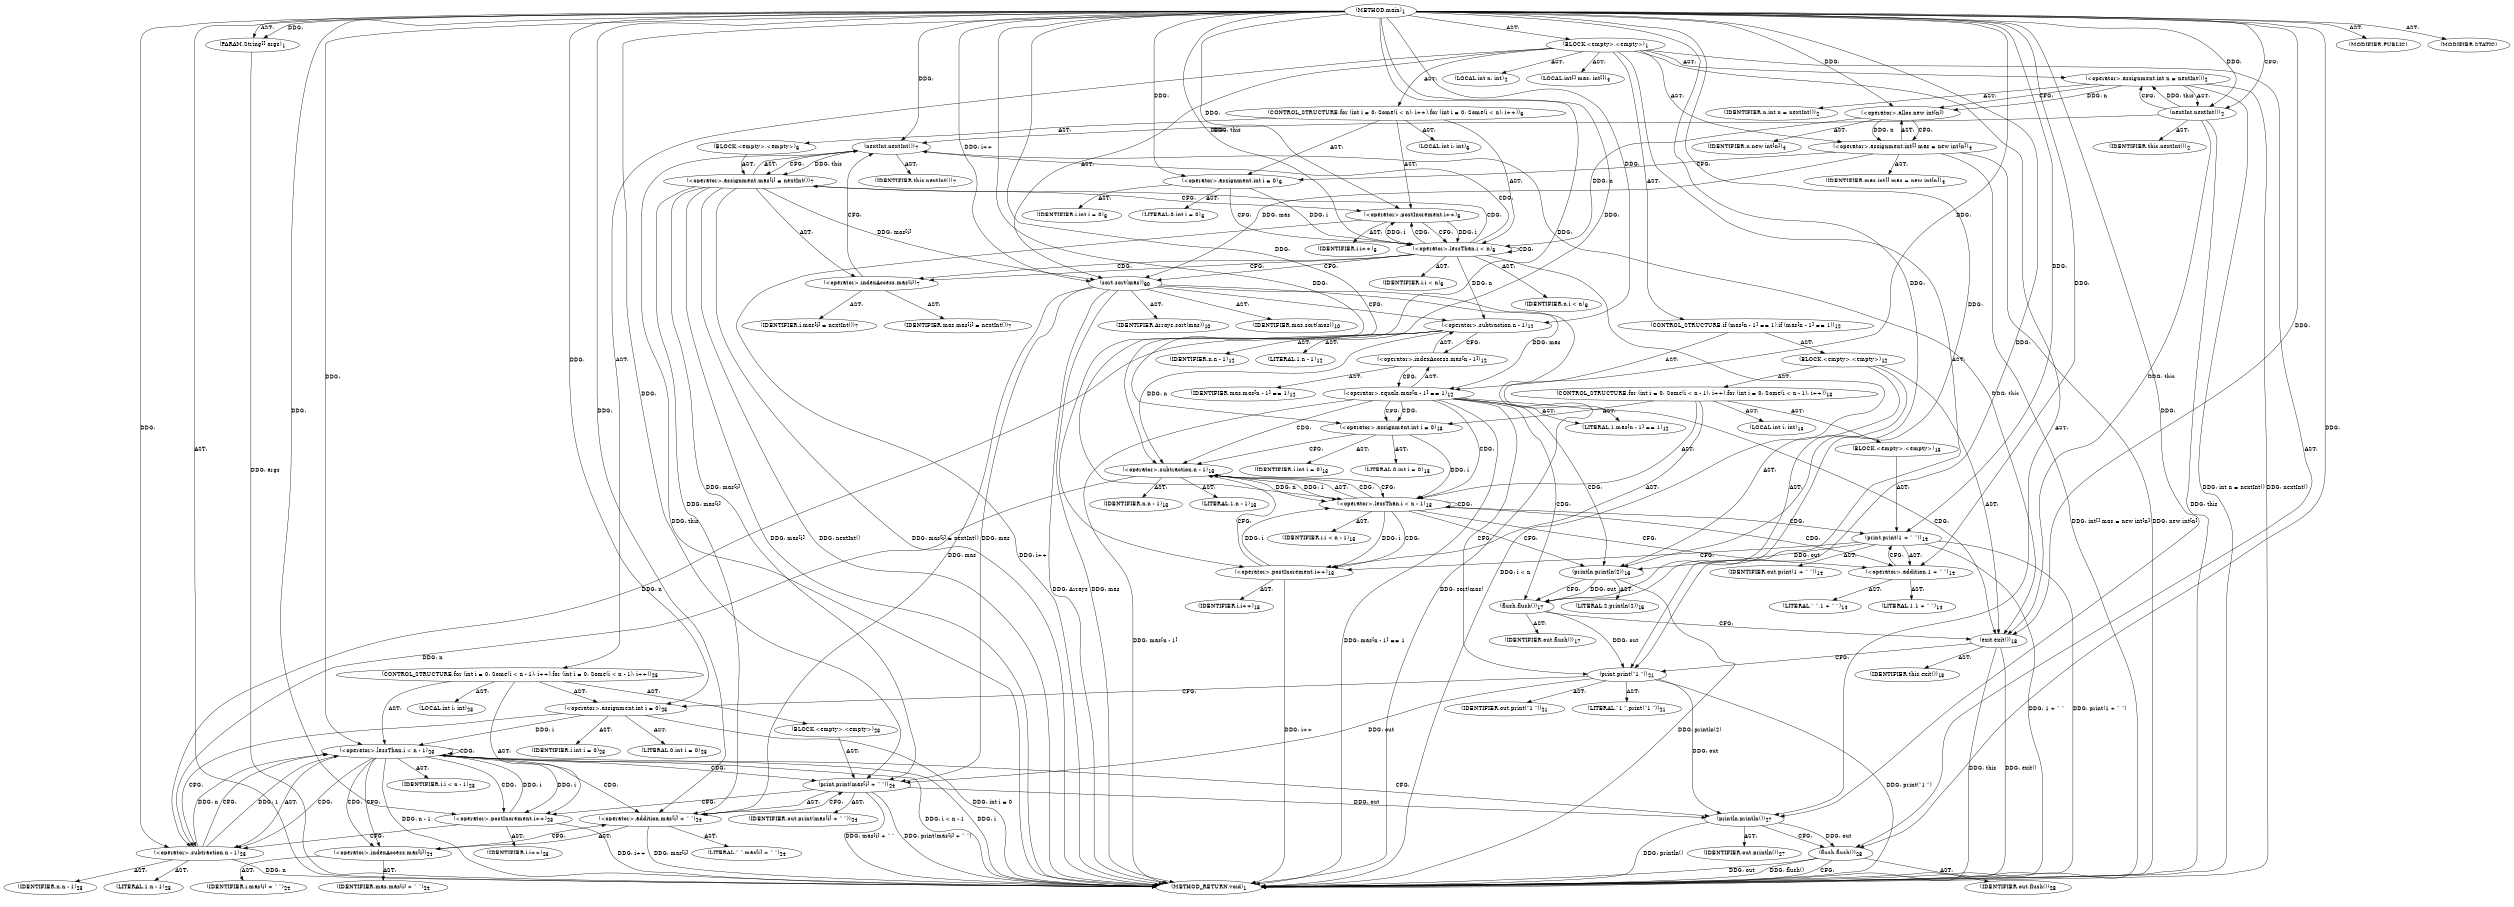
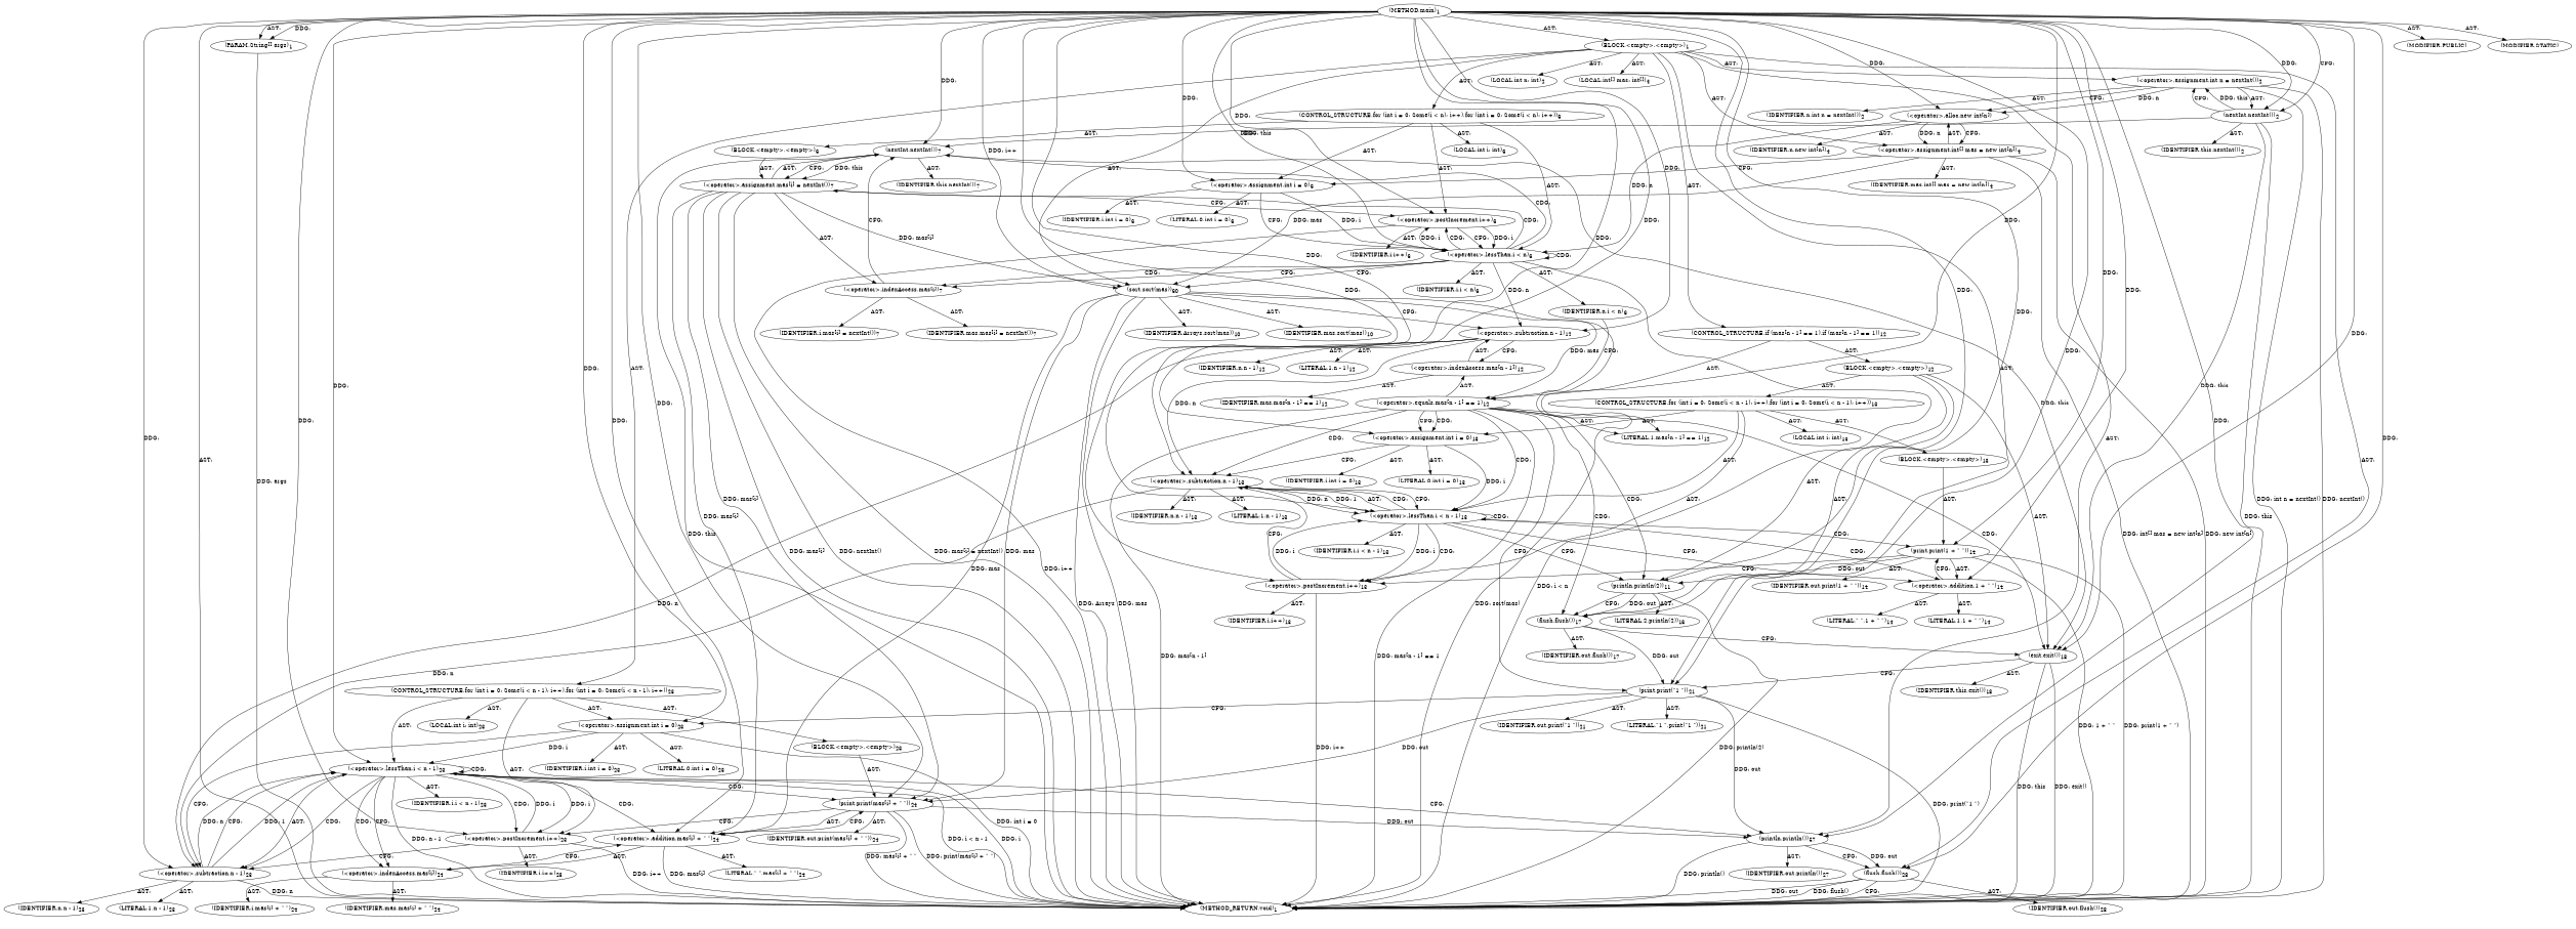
  digraph {
    n1 [label=<(METHOD,main)<SUB>1</SUB>>]
    n2 [label=<(PARAM,String[] args)<SUB>1</SUB>>]
    n3 [label=<(BLOCK,&lt;empty&gt;,&lt;empty&gt;)<SUB>1</SUB>>]
    n4 [label=<(nextInt,nextInt())<SUB>2</SUB>>]
    n5 [label=<(&lt;operator&gt;.alloc,new int[n])>]
    n6 [label=<(&lt;operator&gt;.assignment,int i = 0)<SUB>6</SUB>>]
    n7 [label=<(&lt;operator&gt;.lessThan,i &lt; n)<SUB>6</SUB>>]
    n8 [label=<(&lt;operator&gt;.postIncrement,i++)<SUB>6</SUB>>]
    n9 [label=<(nextInt,nextInt())<SUB>7</SUB>>]
    n10 [label=<(sort,sort(mas))<SUB>60</SUB>>]
    n11 [label=<(&lt;operator&gt;.subtraction,n - 1)<SUB>12</SUB>>]
    n12 [label=<(&lt;operator&gt;.assignment,int i = 0)<SUB>13</SUB>>]
    n13 [label=<(&lt;operator&gt;.lessThan,i &lt; n - 1)<SUB>13</SUB>>]
    n14 [label=<(&lt;operator&gt;.subtraction,n - 1)<SUB>13</SUB>>]
    n15 [label=<(&lt;operator&gt;.postIncrement,i++)<SUB>13</SUB>>]
    n16 [label=<(print,print(1 + &quot; &quot;))<SUB>14</SUB>>]
    n17 [label=<(&lt;operator&gt;.addition,1 + &quot; &quot;)<SUB>14</SUB>>]
-   n18 [label=<(println,println(2))<SUB>16</SUB>>]
+   n18 [label=<(println,println(2))<SUB>11</SUB>>]
    n19 [label=<(flush,flush())<SUB>17</SUB>>]
    n20 [label=<(exit,exit())<SUB>18</SUB>>]
    n21 [label=<(print,print(&quot;1 &quot;))<SUB>21</SUB>>]
    n22 [label=<(&lt;operator&gt;.assignment,int i = 0)<SUB>23</SUB>>]
    n23 [label=<(&lt;operator&gt;.lessThan,i &lt; n - 1)<SUB>23</SUB>>]
    n24 [label=<(&lt;operator&gt;.subtraction,n - 1)<SUB>23</SUB>>]
    n25 [label=<(&lt;operator&gt;.postIncrement,i++)<SUB>23</SUB>>]
    n26 [label=<(print,print(mas[i] + &quot; &quot;))<SUB>24</SUB>>]
    n27 [label=<(&lt;operator&gt;.addition,mas[i] + &quot; &quot;)<SUB>24</SUB>>]
-   n28 [label=<(println,println())<SUB>27</SUB>>]
+   n28 [label=<(println,println())<SUB>57</SUB>>]
    n29 [label=<(flush,flush())<SUB>28</SUB>>]
    n30 [label=<(MODIFIER,PUBLIC)>]
    n31 [label=<(MODIFIER,STATIC)>]
    n32 [label=<(METHOD_RETURN,void)<SUB>1</SUB>>]
    n33 [label=<(LITERAL,1,mas[n - 1] == 1)<SUB>12</SUB>>]
    n34 [label=<(LOCAL,int n: int)<SUB>2</SUB>>]
    n35 [label=<(&lt;operator&gt;.assignment,int n = nextInt())<SUB>2</SUB>>]
    n36 [label=<(LOCAL,int[] mas: int[])<SUB>4</SUB>>]
    n37 [label=<(&lt;operator&gt;.assignment,int[] mas = new int[n])<SUB>4</SUB>>]
    n38 [label=<(CONTROL_STRUCTURE,for (int i = 0; Some(i &lt; n); i++),for (int i = 0; Some(i &lt; n); i++))<SUB>6</SUB>>]
    n39 [label=<(CONTROL_STRUCTURE,if (mas[n - 1] == 1),if (mas[n - 1] == 1))<SUB>12</SUB>>]
    n40 [label=<(CONTROL_STRUCTURE,for (int i = 0; Some(i &lt; n - 1); i++),for (int i = 0; Some(i &lt; n - 1); i++))<SUB>23</SUB>>]
    n41 [label=<(IDENTIFIER,this,nextInt())<SUB>2</SUB>>]
    n42 [label=<(IDENTIFIER,n,new int[n])<SUB>4</SUB>>]
    n43 [label=<(IDENTIFIER,i,int i = 0)<SUB>6</SUB>>]
    n44 [label=<(LITERAL,0,int i = 0)<SUB>6</SUB>>]
    n45 [label=<(IDENTIFIER,i,i &lt; n)<SUB>6</SUB>>]
    n46 [label=<(IDENTIFIER,n,i &lt; n)<SUB>6</SUB>>]
    n47 [label=<(&lt;operator&gt;.assignment,mas[i] = nextInt())<SUB>7</SUB>>]
    n48 [label=<(&lt;operator&gt;.indexAccess,mas[i])<SUB>7</SUB>>]
    n49 [label=<(IDENTIFIER,i,i++)<SUB>6</SUB>>]
    n50 [label=<(IDENTIFIER,this,nextInt())<SUB>7</SUB>>]
    n51 [label=<(&lt;operator&gt;.equals,mas[n - 1] == 1)<SUB>12</SUB>>]
    n52 [label=<(IDENTIFIER,Arrays,sort(mas))<SUB>10</SUB>>]
    n53 [label=<(IDENTIFIER,mas,sort(mas))<SUB>10</SUB>>]
    n54 [label=<(&lt;operator&gt;.indexAccess,mas[n - 1])<SUB>12</SUB>>]
    n55 [label=<(IDENTIFIER,n,n - 1)<SUB>12</SUB>>]
    n56 [label=<(LITERAL,1,n - 1)<SUB>12</SUB>>]
    n57 [label=<(IDENTIFIER,i,int i = 0)<SUB>13</SUB>>]
    n58 [label=<(LITERAL,0,int i = 0)<SUB>13</SUB>>]
    n59 [label=<(IDENTIFIER,i,i &lt; n - 1)<SUB>13</SUB>>]
    n60 [label=<(IDENTIFIER,n,n - 1)<SUB>13</SUB>>]
    n61 [label=<(LITERAL,1,n - 1)<SUB>13</SUB>>]
    n62 [label=<(IDENTIFIER,i,i++)<SUB>13</SUB>>]
    n63 [label=<(IDENTIFIER,out,print(1 + &quot; &quot;))<SUB>14</SUB>>]
    n64 [label=<(LITERAL,1,1 + &quot; &quot;)<SUB>14</SUB>>]
    n65 [label=<(LITERAL,&quot; &quot;,1 + &quot; &quot;)<SUB>14</SUB>>]
    n66 [label=<(LITERAL,2,println(2))<SUB>16</SUB>>]
    n67 [label=<(IDENTIFIER,out,flush())<SUB>17</SUB>>]
    n68 [label=<(IDENTIFIER,this,exit())<SUB>18</SUB>>]
    n69 [label=<(IDENTIFIER,out,print(&quot;1 &quot;))<SUB>21</SUB>>]
    n70 [label=<(LITERAL,&quot;1 &quot;,print(&quot;1 &quot;))<SUB>21</SUB>>]
    n71 [label=<(IDENTIFIER,i,int i = 0)<SUB>23</SUB>>]
    n72 [label=<(LITERAL,0,int i = 0)<SUB>23</SUB>>]
    n73 [label=<(IDENTIFIER,i,i &lt; n - 1)<SUB>23</SUB>>]
    n74 [label=<(&lt;operator&gt;.indexAccess,mas[i])<SUB>24</SUB>>]
    n75 [label=<(IDENTIFIER,n,n - 1)<SUB>23</SUB>>]
    n76 [label=<(LITERAL,1,n - 1)<SUB>23</SUB>>]
    n77 [label=<(IDENTIFIER,i,i++)<SUB>23</SUB>>]
    n78 [label=<(IDENTIFIER,out,print(mas[i] + &quot; &quot;))<SUB>24</SUB>>]
    n79 [label=<(LITERAL,&quot; &quot;,mas[i] + &quot; &quot;)<SUB>24</SUB>>]
    n80 [label=<(IDENTIFIER,out,println())<SUB>27</SUB>>]
    n81 [label=<(IDENTIFIER,out,flush())<SUB>28</SUB>>]
    n82 [label=<(IDENTIFIER,n,int n = nextInt())<SUB>2</SUB>>]
    n83 [label=<(IDENTIFIER,mas,int[] mas = new int[n])<SUB>4</SUB>>]
    n84 [label=<(LOCAL,int i: int)<SUB>6</SUB>>]
    n85 [label=<(BLOCK,&lt;empty&gt;,&lt;empty&gt;)<SUB>6</SUB>>]
    n86 [label=<(BLOCK,&lt;empty&gt;,&lt;empty&gt;)<SUB>12</SUB>>]
    n87 [label=<(LOCAL,int i: int)<SUB>23</SUB>>]
    n88 [label=<(BLOCK,&lt;empty&gt;,&lt;empty&gt;)<SUB>23</SUB>>]
    n89 [label=<(IDENTIFIER,mas,mas[i] = nextInt())<SUB>7</SUB>>]
    n90 [label=<(IDENTIFIER,i,mas[i] = nextInt())<SUB>7</SUB>>]
    n91 [label=<(CONTROL_STRUCTURE,for (int i = 0; Some(i &lt; n - 1); i++),for (int i = 0; Some(i &lt; n - 1); i++))<SUB>13</SUB>>]
    n92 [label=<(IDENTIFIER,mas,mas[n - 1] == 1)<SUB>12</SUB>>]
    n93 [label=<(LOCAL,int i: int)<SUB>13</SUB>>]
    n94 [label=<(BLOCK,&lt;empty&gt;,&lt;empty&gt;)<SUB>13</SUB>>]
    n95 [label=<(IDENTIFIER,mas,mas[i] + &quot; &quot;)<SUB>24</SUB>>]
    n96 [label=<(IDENTIFIER,i,mas[i] + &quot; &quot;)<SUB>24</SUB>>]
    n1 -> n2 [label="AST: "]
    n1 -> n2 [label="DDG: "]
    n1 -> n3 [label="AST: "]
    n1 -> n4 [label="CFG: "]
    n1 -> n4 [label="DDG: "]
    n1 -> n5 [label="DDG: "]
    n1 -> n6 [label="DDG: "]
    n1 -> n7 [label="DDG: "]
    n1 -> n8 [label="DDG: "]
    n1 -> n9 [label="DDG: "]
    n1 -> n10 [label="DDG: i++"]
    n1 -> n11 [label="DDG: "]
    n1 -> n12 [label="DDG: "]
    n1 -> n13 [label="DDG: "]
    n1 -> n14 [label="DDG: "]
    n1 -> n15 [label="DDG: "]
    n1 -> n16 [label="DDG: "]
    n1 -> n17 [label="DDG: "]
    n1 -> n18 [label="DDG: "]
    n1 -> n19 [label="DDG: "]
    n1 -> n20 [label="DDG: "]
    n1 -> n21 [label="DDG: "]
    n1 -> n22 [label="DDG: "]
    n1 -> n23 [label="DDG: "]
    n1 -> n24 [label="DDG: "]
    n1 -> n25 [label="DDG: "]
    n1 -> n26 [label="DDG: "]
    n1 -> n27 [label="DDG: "]
    n1 -> n28 [label="DDG: "]
    n1 -> n29 [label="DDG: "]
    n1 -> n30 [label="AST: "]
    n1 -> n31 [label="AST: "]
    n1 -> n32 [label="AST: "]
    n1 -> n33 [label="DDG: "]
    n2 -> n32 [label="DDG: args"]
    n3 -> n10 [label="AST: "]
    n3 -> n21 [label="AST: "]
    n3 -> n28 [label="AST: "]
    n3 -> n29 [label="AST: "]
    n3 -> n34 [label="AST: "]
    n3 -> n35 [label="AST: "]
    n3 -> n36 [label="AST: "]
    n3 -> n37 [label="AST: "]
    n3 -> n38 [label="AST: "]
    n3 -> n39 [label="AST: "]
    n3 -> n40 [label="AST: "]
    n4 -> n9 [label="DDG: this"]
    n4 -> n20 [label="DDG: this"]
    n4 -> n32 [label="DDG: this"]
    n4 -> n35 [label="CFG: "]
    n4 -> n35 [label="DDG: this"]
    n4 -> n41 [label="AST: "]
    n5 -> n7 [label="DDG: n"]
    n5 -> n37 [label="CFG: "]
    n5 -> n37 [label="DDG: n"]
    n5 -> n42 [label="AST: "]
    n6 -> n7 [label="CFG: "]
    n6 -> n7 [label="DDG: i"]
    n6 -> n43 [label="AST: "]
    n6 -> n44 [label="AST: "]
    n7 -> n7 [label="CDG: "]
    n7 -> n8 [label="DDG: i"]
    n7 -> n8 [label="CDG: "]
    n7 -> n9 [label="CDG: "]
    n7 -> n10 [label="CFG: "]
    n7 -> n11 [label="DDG: n"]
    n7 -> n32 [label="DDG: i &lt; n"]
    n7 -> n45 [label="AST: "]
    n7 -> n46 [label="AST: "]
    n7 -> n47 [label="CDG: "]
    n7 -> n48 [label="CFG: "]
    n7 -> n48 [label="CDG: "]
    n8 -> n7 [label="CFG: "]
    n8 -> n7 [label="DDG: i"]
    n8 -> n32 [label="DDG: i++"]
    n8 -> n49 [label="AST: "]
    n9 -> n20 [label="DDG: this"]
    n9 -> n32 [label="DDG: this"]
    n9 -> n47 [label="CFG: "]
    n9 -> n47 [label="DDG: this"]
    n9 -> n50 [label="AST: "]
    n10 -> n11 [label="CFG: "]
    n10 -> n26 [label="DDG: mas"]
    n10 -> n27 [label="DDG: mas"]
    n10 -> n32 [label="DDG: mas"]
    n10 -> n32 [label="DDG: sort(mas)"]
    n10 -> n32 [label="DDG: Arrays"]
    n10 -> n51 [label="DDG: mas"]
    n10 -> n52 [label="AST: "]
    n10 -> n53 [label="AST: "]
    n11 -> n14 [label="DDG: n"]
    n11 -> n24 [label="DDG: n"]
    n11 -> n54 [label="CFG: "]
    n11 -> n55 [label="AST: "]
    n11 -> n56 [label="AST: "]
    n12 -> n13 [label="DDG: i"]
    n12 -> n14 [label="CFG: "]
    n12 -> n57 [label="AST: "]
    n12 -> n58 [label="AST: "]
    n13 -> n13 [label="CDG: "]
    n13 -> n14 [label="AST: "]
    n13 -> n14 [label="CDG: "]
    n13 -> n15 [label="DDG: i"]
    n13 -> n15 [label="CDG: "]
    n13 -> n16 [label="CDG: "]
    n13 -> n17 [label="CFG: "]
    n13 -> n17 [label="CDG: "]
    n13 -> n18 [label="CFG: "]
    n13 -> n59 [label="AST: "]
    n14 -> n13 [label="CFG: "]
    n14 -> n13 [label="DDG: n"]
    n14 -> n13 [label="DDG: 1"]
    n14 -> n24 [label="DDG: n"]
    n14 -> n60 [label="AST: "]
    n14 -> n61 [label="AST: "]
    n15 -> n13 [label="DDG: i"]
    n15 -> n14 [label="CFG: "]
    n15 -> n32 [label="DDG: i++"]
    n15 -> n62 [label="AST: "]
    n16 -> n15 [label="CFG: "]
    n16 -> n17 [label="AST: "]
    n16 -> n18 [label="DDG: out"]
    n16 -> n32 [label="DDG: 1 + &quot; &quot;"]
    n16 -> n32 [label="DDG: print(1 + &quot; &quot;)"]
    n16 -> n63 [label="AST: "]
    n17 -> n16 [label="CFG: "]
    n17 -> n64 [label="AST: "]
    n17 -> n65 [label="AST: "]
    n18 -> n19 [label="CFG: "]
    n18 -> n19 [label="DDG: out"]
    n18 -> n32 [label="DDG: println(2)"]
    n18 -> n66 [label="AST: "]
    n19 -> n20 [label="CFG: "]
    n19 -> n21 [label="DDG: out"]
    n19 -> n67 [label="AST: "]
    n20 -> n21 [label="CFG: "]
    n20 -> n32 [label="DDG: this"]
    n20 -> n32 [label="DDG: exit()"]
    n20 -> n68 [label="AST: "]
    n21 -> n22 [label="CFG: "]
    n21 -> n26 [label="DDG: out"]
    n21 -> n28 [label="DDG: out"]
    n21 -> n32 [label="DDG: print(&quot;1 &quot;)"]
    n21 -> n69 [label="AST: "]
    n21 -> n70 [label="AST: "]
    n22 -> n23 [label="DDG: i"]
    n22 -> n24 [label="CFG: "]
    n22 -> n32 [label="DDG: int i = 0"]
    n22 -> n71 [label="AST: "]
    n22 -> n72 [label="AST: "]
    n23 -> n23 [label="CDG: "]
    n23 -> n24 [label="AST: "]
    n23 -> n24 [label="CDG: "]
    n23 -> n25 [label="DDG: i"]
    n23 -> n25 [label="CDG: "]
    n23 -> n26 [label="CDG: "]
    n23 -> n27 [label="CDG: "]
    n23 -> n28 [label="CFG: "]
    n23 -> n32 [label="DDG: i"]
    n23 -> n32 [label="DDG: n - 1"]
    n23 -> n32 [label="DDG: i &lt; n - 1"]
    n23 -> n73 [label="AST: "]
    n23 -> n74 [label="CFG: "]
    n23 -> n74 [label="CDG: "]
    n24 -> n23 [label="CFG: "]
    n24 -> n23 [label="DDG: n"]
    n24 -> n23 [label="DDG: 1"]
    n24 -> n32 [label="DDG: n"]
    n24 -> n75 [label="AST: "]
    n24 -> n76 [label="AST: "]
    n25 -> n23 [label="DDG: i"]
    n25 -> n24 [label="CFG: "]
    n25 -> n32 [label="DDG: i++"]
    n25 -> n77 [label="AST: "]
    n26 -> n25 [label="CFG: "]
    n26 -> n27 [label="AST: "]
    n26 -> n28 [label="DDG: out"]
    n26 -> n32 [label="DDG: mas[i] + &quot; &quot;"]
    n26 -> n32 [label="DDG: print(mas[i] + &quot; &quot;)"]
    n26 -> n78 [label="AST: "]
    n27 -> n26 [label="CFG: "]
    n27 -> n32 [label="DDG: mas[i]"]
    n27 -> n74 [label="AST: "]
    n27 -> n79 [label="AST: "]
    n28 -> n29 [label="CFG: "]
    n28 -> n29 [label="DDG: out"]
    n28 -> n32 [label="DDG: println()"]
    n28 -> n80 [label="AST: "]
    n29 -> n32 [label="CFG: "]
    n29 -> n32 [label="DDG: out"]
    n29 -> n32 [label="DDG: flush()"]
    n29 -> n81 [label="AST: "]
    n35 -> n4 [label="AST: "]
    n35 -> n5 [label="CFG: "]
    n35 -> n5 [label="DDG: n"]
    n35 -> n32 [label="DDG: nextInt()"]
    n35 -> n32 [label="DDG: int n = nextInt()"]
    n35 -> n82 [label="AST: "]
    n37 -> n5 [label="AST: "]
    n37 -> n6 [label="CFG: "]
    n37 -> n10 [label="DDG: mas"]
    n37 -> n32 [label="DDG: new int[n]"]
    n37 -> n32 [label="DDG: int[] mas = new int[n]"]
    n37 -> n83 [label="AST: "]
    n38 -> n6 [label="AST: "]
    n38 -> n7 [label="AST: "]
    n38 -> n8 [label="AST: "]
    n38 -> n84 [label="AST: "]
    n38 -> n85 [label="AST: "]
    n39 -> n51 [label="AST: "]
    n39 -> n86 [label="AST: "]
    n40 -> n22 [label="AST: "]
    n40 -> n23 [label="AST: "]
    n40 -> n25 [label="AST: "]
    n40 -> n87 [label="AST: "]
    n40 -> n88 [label="AST: "]
    n47 -> n8 [label="CFG: "]
    n47 -> n9 [label="AST: "]
    n47 -> n10 [label="DDG: mas[i]"]
    n47 -> n26 [label="DDG: mas[i]"]
    n47 -> n27 [label="DDG: mas[i]"]
    n47 -> n32 [label="DDG: mas[i]"]
    n47 -> n32 [label="DDG: nextInt()"]
    n47 -> n32 [label="DDG: mas[i] = nextInt()"]
    n47 -> n48 [label="AST: "]
    n48 -> n9 [label="CFG: "]
    n48 -> n89 [label="AST: "]
    n48 -> n90 [label="AST: "]
    n51 -> n12 [label="CFG: "]
    n51 -> n12 [label="CDG: "]
    n51 -> n13 [label="CDG: "]
    n51 -> n14 [label="CDG: "]
    n51 -> n18 [label="CDG: "]
    n51 -> n19 [label="CDG: "]
    n51 -> n20 [label="CDG: "]
    n51 -> n21 [label="CFG: "]
    n51 -> n32 [label="DDG: mas[n - 1]"]
    n51 -> n32 [label="DDG: mas[n - 1] == 1"]
    n51 -> n33 [label="AST: "]
    n51 -> n54 [label="AST: "]
    n54 -> n11 [label="AST: "]
-   n54 -> n51 [label="CFG: "]
+   n46 -> n51 [label="CFG: "]
    n54 -> n92 [label="AST: "]
    n74 -> n27 [label="CFG: "]
    n74 -> n95 [label="AST: "]
    n74 -> n96 [label="AST: "]
    n85 -> n47 [label="AST: "]
    n86 -> n18 [label="AST: "]
    n86 -> n19 [label="AST: "]
    n86 -> n20 [label="AST: "]
    n86 -> n91 [label="AST: "]
    n88 -> n26 [label="AST: "]
    n91 -> n12 [label="AST: "]
    n91 -> n13 [label="AST: "]
    n91 -> n15 [label="AST: "]
    n91 -> n93 [label="AST: "]
    n91 -> n94 [label="AST: "]
    n94 -> n16 [label="AST: "]
  }
